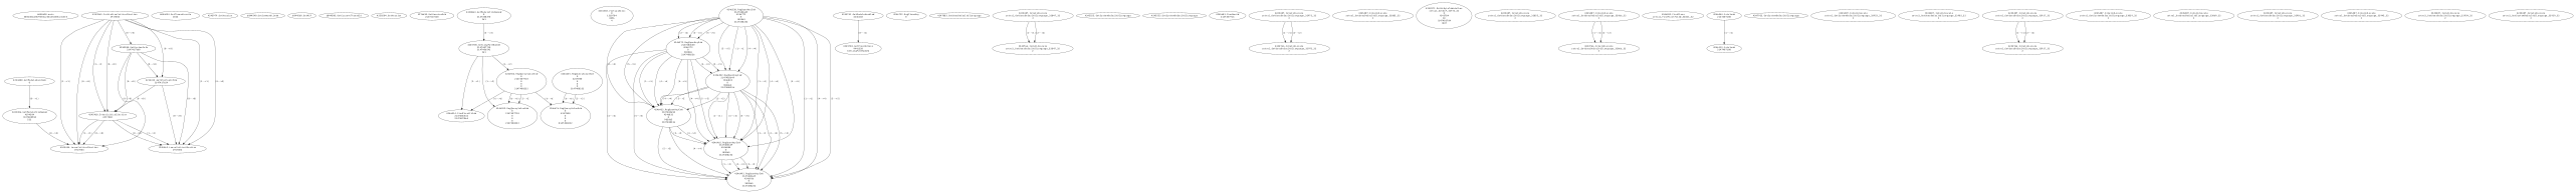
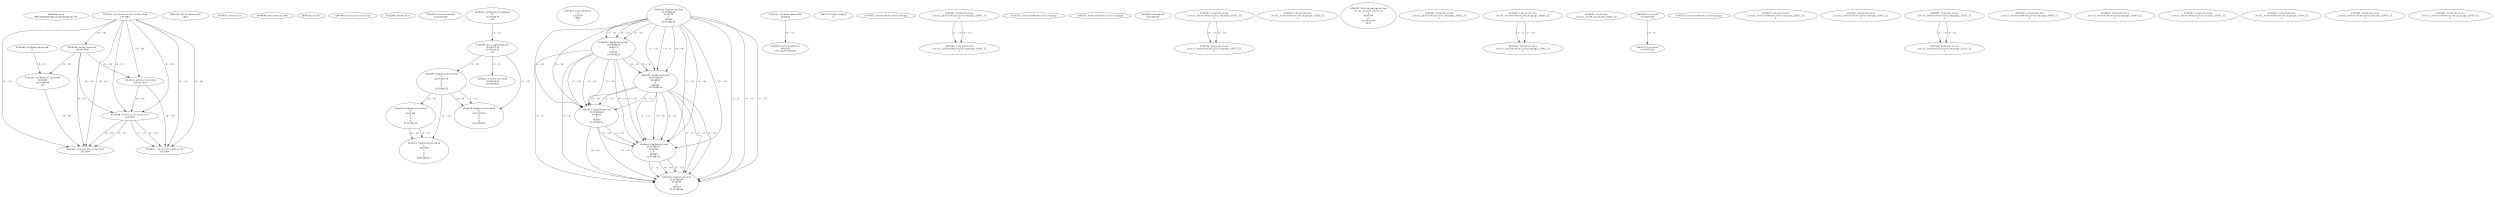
  digraph {
    fontname="IBM Plex Mono"
    node [fontname="IBM Plex Mono"]
    edge [fontname="IBM Plex Mono"]
    n1 [label="6850628.main\n0006381a05e9f0dc2336454f0bc41fff"]
    n2 [label="4254480.GetModuleHandleW\n0"]
    n3 [label="4243306.GetModuleFileNameW\n4194304\n2147408904\n522"]
    n4 [label="4245454.LeaveCriticalSection\n6917004"]
    n5 [label="6844434.SetThreadLocale\n1024"]
    n6 [label="4243965.InitializeCriticalSection\n6917004"]
    n7 [label="4250188.GetSystemInfo\n2147417660"]
    n8 [label="4214413.GetStartupInfoW\n2147417624"]
    n9 [label="4245418.EnterCriticalSection\n6917004"]
    n10 [label="4245469.LeaveCriticalSection\n6917004"]
    n11 [label="4243979.GetVersion\n"]
    n12 [label="6844540.GetCommandLineW\n"]
    n13 [label="6844560.GetACP\n"]
    n14 [label="6844580.GetCurrentThreadId\n"]
    n15 [label="4250204.GetVersion\n"]
    n16 [label="4276690.GetVersionExW\n2147417420"]
    n17 [label="4248064.GetModuleFileNameW\n0\n2147408370\n261"]
    n18 [label="4245785.GetLongPathNameW\n2147407710\n2147406542\n261"]
    n19 [label="4246556.RegQueryValueExW\n0\n2147407710\n0\n0\n0\n2147408232"]
    n20 [label="4246014.FindFirstFileW\n2147406542\n2147407064"]
    n21 [label="4246599.RegQueryValueExW\n0\n2147407710\n0\n0\n0\n2147408232"]
    n22 [label="4215383.VirtualAlloc\n0\n1310704\n4096\n4"]
    n23 [label="4246338.RegOpenKeyExW\n2147483649\n4246772\n0\n983065\n2147408236"]
    n24 [label="4246372.RegOpenKeyExW\n2147483630\n4246772\n0\n983065\n2147408236"]
    n25 [label="4246402.RegOpenKeyExW\n2147483649\n4246832\n0\n983065\n2147408236"]
    n26 [label="4246432.RegOpenKeyExW\n2147483650\n4246832\n0\n983065\n2147408236"]
    n27 [label="4246462.RegOpenKeyExW\n2147483649\n4246884\n0\n983065\n2147408236"]
    n28 [label="4246492.RegOpenKeyExW\n2147483649\n4246936\n0\n983065\n2147408236"]
    n29 [label="4245741.GetModuleHandleW\n4246160"]
    n30 [label="4245758.GetProcAddress\n9441320\nGetLongPathNameW"]
    n31 [label="4246635.RegQueryValueExW\n0\n4247000\n0\n0\n0\n2147408232"]
    n32 [label="4246676.RegQueryValueExW\n0\n4247000\n0\n0\n0\n8147408232"]
    n33 [label="4246722.RegCloseKey\n0"]
    n34 [label="4247883.GetUserDefaultUILanguage\n"]
    n35 [label="4245487.IsValidLocale\nretval_GetUserDefaultUILanguage_32847_32\n2"]
    n36 [label="4244766.IsValidLocale\nretval_GetUserDefaultUILanguage_32847_32\n2"]
    n37 [label="4245525.GetSystemDefaultUILanguage\n"]
    n38 [label="4245552.GetSystemDefaultUILanguage\n"]
    n39 [label="4245683.CharNextW\n2147407716"]
    n40 [label="4245487.IsValidLocale\nretval_GetUserDefaultUILanguage_32972_32\n2"]
    n41 [label="4244766.IsValidLocale\nretval_GetUserDefaultUILanguage_32972_32\n2"]
    n42 [label="4245487.IsValidLocale\nretval_GetUserDefaultUILanguage_32885_32\n2"]
    n43 [label="4250171.MultiByteToWideChar\nretval_GetACP_32774_32\n0\n4243784\n10\n2147403704\n2047"]
    n44 [label="4245487.IsValidLocale\nretval_GetUserDefaultUILanguage_32855_32\n2"]
    n45 [label="4245487.IsValidLocale\nretval_GetUserDefaultUILanguage_33066_32\n2"]
    n46 [label="4244766.IsValidLocale\nretval_GetUserDefaultUILanguage_33066_32\n2"]
    n47 [label="4246032.FindClose\nretval_FindFirstFileW_32821_32"]
    n48 [label="4246044.lstrlenW\n2147407108"]
    n49 [label="4246113.lstrlenW\n2147407108"]
    n50 [label="4247923.GetSystemDefaultUILanguage\n"]
    n51 [label="4245487.IsValidLocale\nretval_GetSystemDefaultUILanguage_32953_32\n2"]
    n52 [label="4245487.IsValidLocale\nretval_GetUserDefaultUILanguage_32902_32\n2"]
    n53 [label="4245487.IsValidLocale\nretval_GetUserDefaultUILanguage_32917_32\n2"]
    n54 [label="4244766.IsValidLocale\nretval_GetUserDefaultUILanguage_32917_32\n2"]
    n55 [label="4245487.IsValidLocale\nretval_GetSystemDefaultUILanguage_33029_32\n2"]
    n56 [label="4245487.IsValidLocale\nretval_GetUserDefaultUILanguage_33069_32\n2"]
    n57 [label="4245487.IsValidLocale\nretval_GetUserDefaultUILanguage_32901_32\n2"]
    n58 [label="4245487.IsValidLocale\nretval_GetUserDefaultUILanguage_32945_32\n2"]
    n59 [label="4245487.IsValidLocale\nretval_GetUserDefaultUILanguage_32954_32\n2"]
    n60 [label="4245487.IsValidLocale\nretval_GetSystemDefaultUILanguage_32929_32\n2"]
    n2 -> n3 [label="(0-->1)"]
    n3 -> n4 [label="(0-->0)"]
    n6 -> n4 [label="(1-->1)"]
    n6 -> n4 [label="(0-->0)"]
    n6 -> n7 [label="(0-->0)"]
    n6 -> n8 [label="(0-->0)"]
    n6 -> n9 [label="(1-->1)"]
    n6 -> n9 [label="(0-->0)"]
    n6 -> n10 [label="(1-->1)"]
    n6 -> n10 [label="(0-->0)"]
    n7 -> n4 [label="(0-->0)"]
    n7 -> n8 [label="(0-->0)"]
    n7 -> n9 [label="(0-->0)"]
-   n7 -> n10 [label="(0-->0)"]
+   n7 -> n3 [label="(0-->0)"]
    n8 -> n9 [label="(0-->0)"]
    n8 -> n10 [label="(0-->0)"]
    n9 -> n4 [label="(1-->1)"]
    n9 -> n4 [label="(0-->0)"]
    n9 -> n10 [label="(1-->1)"]
    n9 -> n10 [label="(0-->0)"]
    n17 -> n18 [label="(3-->3)"]
    n18 -> n19 [label="(1-->2)"]
    n18 -> n20 [label="(2-->1)"]
    n18 -> n21 [label="(1-->2)"]
    n19 -> n21 [label="(2-->2)"]
    n19 -> n21 [label="(6-->6)"]
-   n19 -> n20 [label="(6-->6)"]
+   n19 -> n31 [label="(6-->6)"]
    n19 -> n32 [label="(6-->6)"]
    n23 -> n24 [label="(2-->2)"]
    n23 -> n24 [label="(4-->4)"]
    n23 -> n24 [label="(5-->5)"]
    n23 -> n25 [label="(1-->1)"]
    n23 -> n25 [label="(4-->4)"]
    n23 -> n25 [label="(5-->5)"]
    n23 -> n26 [label="(4-->4)"]
    n23 -> n26 [label="(5-->5)"]
    n23 -> n27 [label="(1-->1)"]
    n23 -> n27 [label="(4-->4)"]
    n23 -> n27 [label="(5-->5)"]
    n23 -> n28 [label="(1-->1)"]
    n23 -> n28 [label="(4-->4)"]
    n23 -> n28 [label="(5-->5)"]
    n24 -> n25 [label="(4-->4)"]
    n24 -> n25 [label="(5-->5)"]
    n24 -> n26 [label="(1-->1)"]
    n24 -> n26 [label="(4-->4)"]
    n24 -> n26 [label="(5-->5)"]
    n24 -> n27 [label="(4-->4)"]
    n24 -> n27 [label="(5-->5)"]
    n24 -> n28 [label="(4-->4)"]
    n24 -> n28 [label="(5-->5)"]
    n25 -> n26 [label="(2-->2)"]
    n25 -> n26 [label="(4-->4)"]
    n25 -> n26 [label="(5-->5)"]
    n25 -> n27 [label="(1-->1)"]
    n25 -> n27 [label="(4-->4)"]
    n25 -> n27 [label="(5-->5)"]
    n25 -> n28 [label="(1-->1)"]
    n25 -> n28 [label="(4-->4)"]
    n25 -> n28 [label="(5-->5)"]
    n26 -> n27 [label="(4-->4)"]
    n26 -> n27 [label="(5-->5)"]
    n26 -> n28 [label="(4-->4)"]
    n26 -> n28 [label="(5-->5)"]
    n27 -> n28 [label="(1-->1)"]
    n27 -> n28 [label="(4-->4)"]
    n27 -> n28 [label="(5-->5)"]
    n29 -> n30 [label="(0-->1)"]
    n31 -> n32 [label="(2-->2)"]
    n31 -> n32 [label="(6-->6)"]
    n35 -> n36 [label="(1-->1)"]
    n35 -> n36 [label="(2-->2)"]
    n40 -> n41 [label="(1-->1)"]
    n40 -> n41 [label="(2-->2)"]
    n45 -> n46 [label="(1-->1)"]
    n45 -> n46 [label="(2-->2)"]
    n48 -> n49 [label="(1-->1)"]
    n53 -> n54 [label="(1-->1)"]
    n53 -> n54 [label="(2-->2)"]
  }
